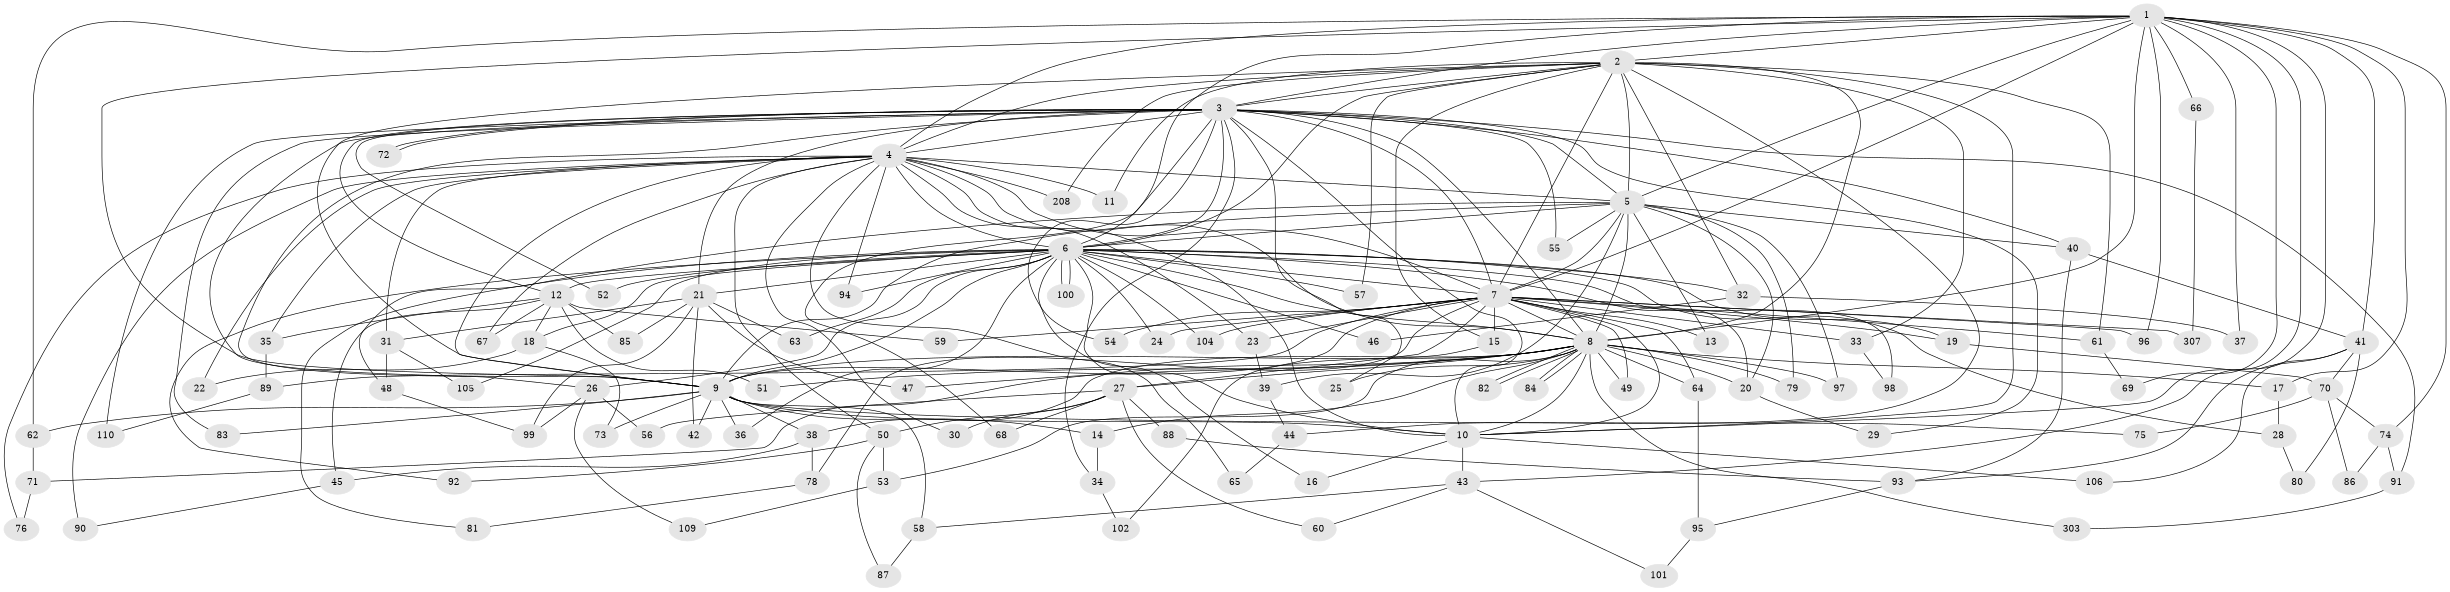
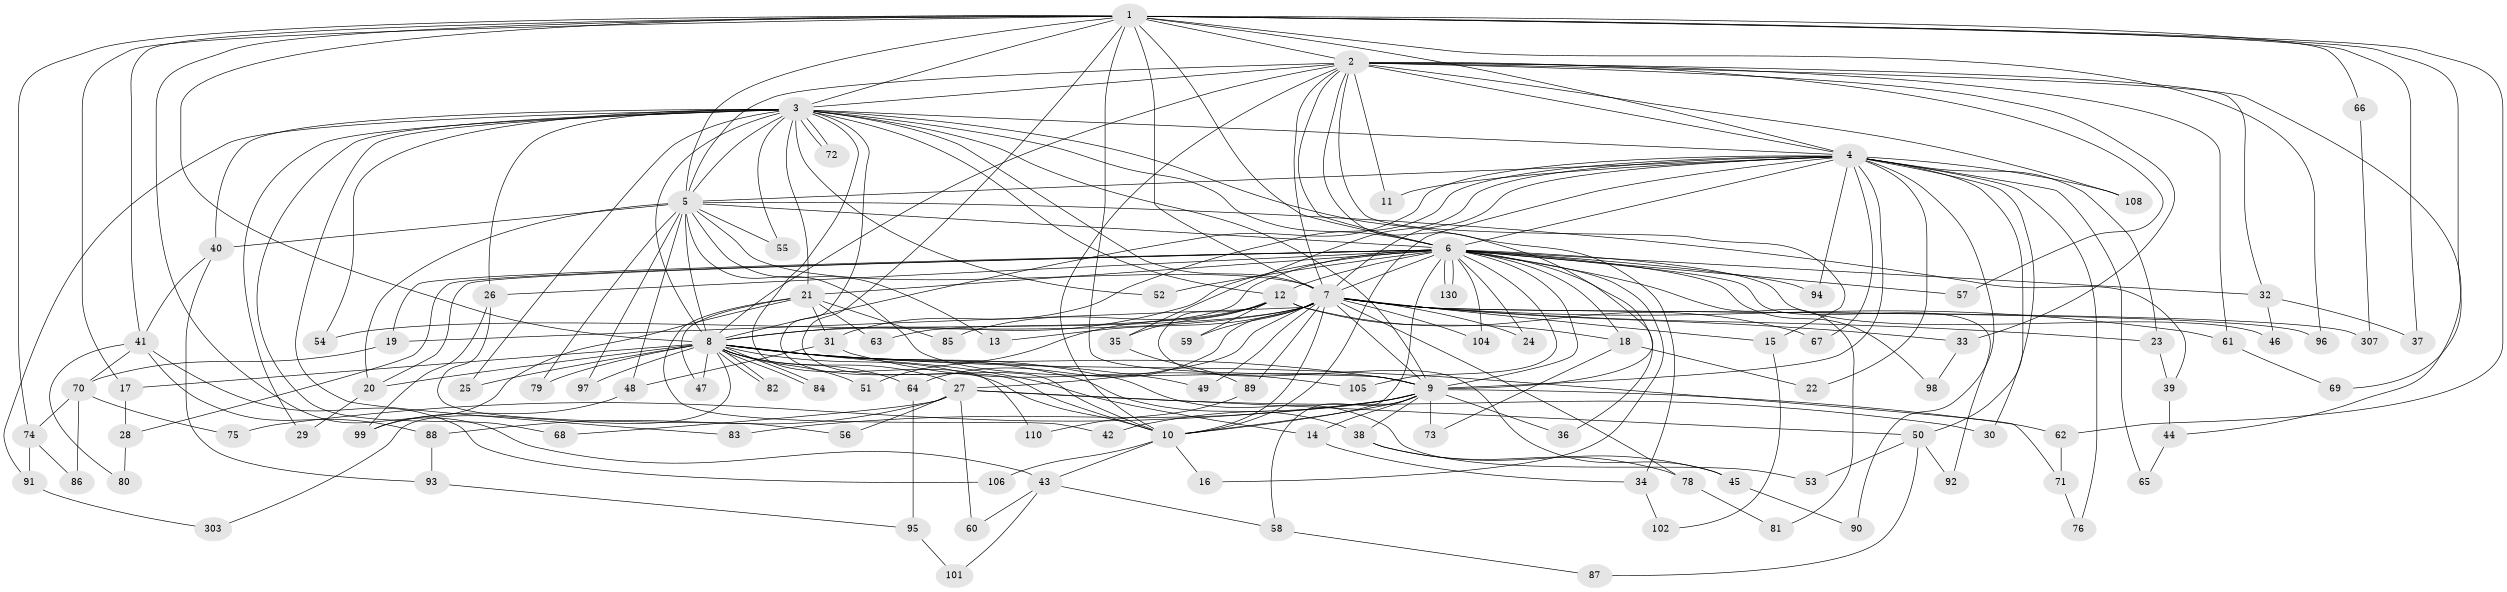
  graph {
    node [color=gray90 style=filled]
    1
    2
    3
    4
    5
    6
    7
    8
    9
    10
    17
    37
    41
    43
    62
    66
    69
    74
    96
    11
    15
    32
    33
    44
    57
    61
-   108 [label=208]
+   108
    12
    21
    25
    26
    29
    34
    40
    52
    54
    55
    68
    72
    83
    91
    110
    22
    23
    30
    31
    35
    50
    65
    67
    76
    90
    94
    13
    39
    48
    79
    97
    20
    16
    18
    19
    24
    28
    36
    46
    63
    81
    92
    98
-   100
+   100 [label=130]
    104
    105
    27
    49
    59
    64
    78
    89
    n80 [label=307]
    51
    14
    38
    47
    53
    71
    82
    84
    n89 [label=303]
    42
    58
    73
    75
    106
    70
    88
    80
    60
    101
    86
    102
    45
    85
    99
    56
-   109
    93
    87
    95
    1 -- 2
    1 -- 3
    1 -- 4
    1 -- 5
    1 -- 6
    1 -- 7
    1 -- 8
    1 -- 9
    1 -- 10
    1 -- 17
    1 -- 37
    1 -- 41
    1 -- 43
    1 -- 62
    1 -- 66
    1 -- 69
    1 -- 74
    1 -- 96
    2 -- 3
    2 -- 4
    2 -- 5
    2 -- 6
    2 -- 7
    2 -- 8
    2 -- 9
    2 -- 10
    2 -- 11
    2 -- 15
    2 -- 32
    2 -- 33
    2 -- 44
    2 -- 57
    2 -- 61
    2 -- 108
    3 -- 4
    3 -- 5
    3 -- 6
    3 -- 7
    3 -- 8
    3 -- 9
    3 -- 10
    3 -- 12
    3 -- 21
    3 -- 25
    3 -- 26
    3 -- 29
    3 -- 34
    3 -- 40
    3 -- 52
    3 -- 54
    3 -- 55
    3 -- 68
    3 -- 72
    3 -- 72
    3 -- 83
    3 -- 91
    3 -- 110
    4 -- 5
    4 -- 6
    4 -- 7
    4 -- 8
    4 -- 9
    4 -- 10
    4 -- 11
    4 -- 108
    4 -- 22
    4 -- 23
    4 -- 30
    4 -- 31
    4 -- 35
    4 -- 50
    4 -- 65
    4 -- 67
    4 -- 76
    4 -- 90
    4 -- 94
    5 -- 6
    5 -- 7
    5 -- 8
    5 -- 9
    5 -- 40
    5 -- 55
    5 -- 13
    5 -- 39
    5 -- 48
    5 -- 79
    5 -- 97
    5 -- 20
    6 -- 7
    6 -- 8
    6 -- 9
    6 -- 10
    6 -- 32
    6 -- 57
    6 -- 12
    6 -- 21
    6 -- 26
    6 -- 52
    6 -- 94
    6 -- 20
    6 -- 16
    6 -- 18
    6 -- 19
    6 -- 24
    6 -- 28
    6 -- 36
    6 -- 46
    6 -- 63
    6 -- 81
    6 -- 92
    6 -- 98
    6 -- 100
    6 -- 100
    6 -- 104
    6 -- 105
    7 -- 8
    7 -- 9
    7 -- 10
    7 -- 96
    7 -- 15
    7 -- 33
    7 -- 61
    7 -- 54
    7 -- 23
    7 -- 13
    7 -- 19
    7 -- 24
    7 -- 104
    7 -- 27
    7 -- 49
    7 -- 59
    7 -- 64
    7 -- 78
    7 -- 89
    7 -- n80
    8 -- 9
    8 -- 10
    8 -- 17
    8 -- 25
    8 -- 79
    8 -- 97
    8 -- 20
    8 -- 27
    8 -- 49
    8 -- 64
    8 -- 51
    8 -- 14
    8 -- 38
    8 -- 47
    8 -- 53
    8 -- 71
    8 -- 82
    8 -- 82
    8 -- 84
    8 -- 84
    8 -- n89
    9 -- 10
    9 -- 62
    9 -- 83
    9 -- 36
    9 -- 14
    9 -- 38
    9 -- 42
    9 -- 58
    9 -- 73
    9 -- 75
    10 -- 43
    10 -- 16
    10 -- 106
    17 -- 28
    41 -- 106
    41 -- 70
-   41 -- 93
+   41 -- 88
    41 -- 80
    43 -- 58
    43 -- 60
    43 -- 101
    62 -- 71
    66 -- n80
    74 -- 91
    74 -- 86
    15 -- 102
    32 -- 37
    32 -- 46
    33 -- 98
    44 -- 65
    61 -- 69
    12 -- 35
    12 -- 67
    12 -- 18
    12 -- 59
    12 -- 51
    12 -- 45
    12 -- 85
    21 -- 31
    21 -- 63
    21 -- 47
    21 -- 42
    21 -- 85
    21 -- 99
    26 -- 99
    26 -- 56
-   26 -- 109
    34 -- 102
    40 -- 41
    40 -- 93
    91 -- n89
    23 -- 39
    31 -- 48
    31 -- 105
    35 -- 89
    50 -- 92
    50 -- 53
    50 -- 87
    39 -- 44
    48 -- 99
    20 -- 29
    18 -- 22
    18 -- 73
    19 -- 70
    28 -- 80
    27 -- 68
    27 -- 30
    27 -- 50
    27 -- 88
    27 -- 60
    27 -- 56
    64 -- 95
    78 -- 81
    89 -- 110
    14 -- 34
    38 -- 78
    38 -- 45
-   53 -- 109
    71 -- 76
    58 -- 87
    70 -- 74
    70 -- 75
    70 -- 86
    88 -- 93
    45 -- 90
    93 -- 95
    95 -- 101
  }
